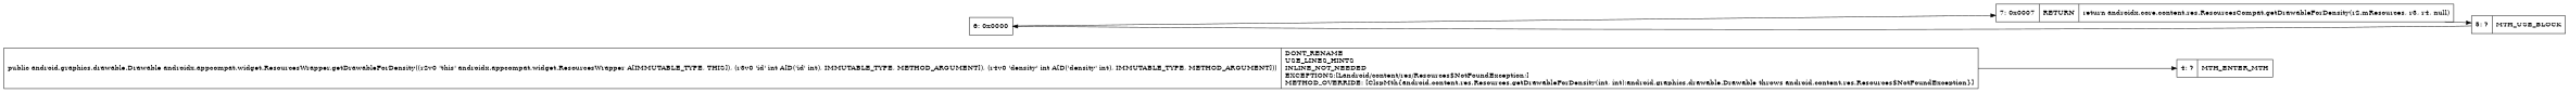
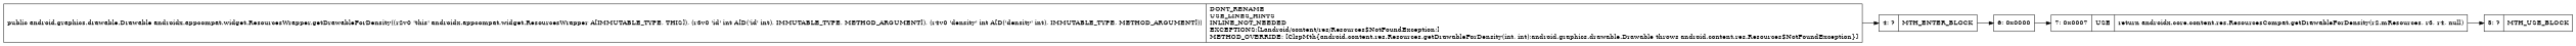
  digraph {
    rankdir=LR
    node [shape=record]
-   n1 [label="{4\:\ ?|MTH_ENTER_MTH\l}"]
+   n1 [label="{4\:\ ?|MTH_ENTER_BLOCK\l}"]
    n2 [label="{6\:\ 0x0000}"]
-   n3 [label="{7\:\ 0x0007|RETURN\l|return androidx.core.content.res.ResourcesCompat.getDrawableForDensity(r2.mResources, r3, r4, null)\l}"]
+   n3 [label="{7\:\ 0x0007|USE\l|return androidx.core.content.res.ResourcesCompat.getDrawableForDensity(r2.mResources, r3, r4, null)\l}"]
    n4 [label="{5\:\ ?|MTH_USE_BLOCK\l}"]
    n5 [label="{public android.graphics.drawable.Drawable androidx.appcompat.widget.ResourcesWrapper.getDrawableForDensity((r2v0 'this' androidx.appcompat.widget.ResourcesWrapper A[IMMUTABLE_TYPE, THIS]), (r3v0 'id' int A[D('id' int), IMMUTABLE_TYPE, METHOD_ARGUMENT]), (r4v0 'density' int A[D('density' int), IMMUTABLE_TYPE, METHOD_ARGUMENT]))  | DONT_RENAME\lUSE_LINES_HINTS\lINLINE_NOT_NEEDED\lEXCEPTIONS:[Landroid\/content\/res\/Resources$NotFoundException;]\lMETHOD_OVERRIDE: [ClspMth\{android.content.res.Resources.getDrawableForDensity(int, int):android.graphics.drawable.Drawable throws android.content.res.Resources$NotFoundException\}]\l}"]
-   n4 -> n2
+   n1 -> n2
    n2 -> n3
    n3 -> n4
    n5 -> n1
  }
